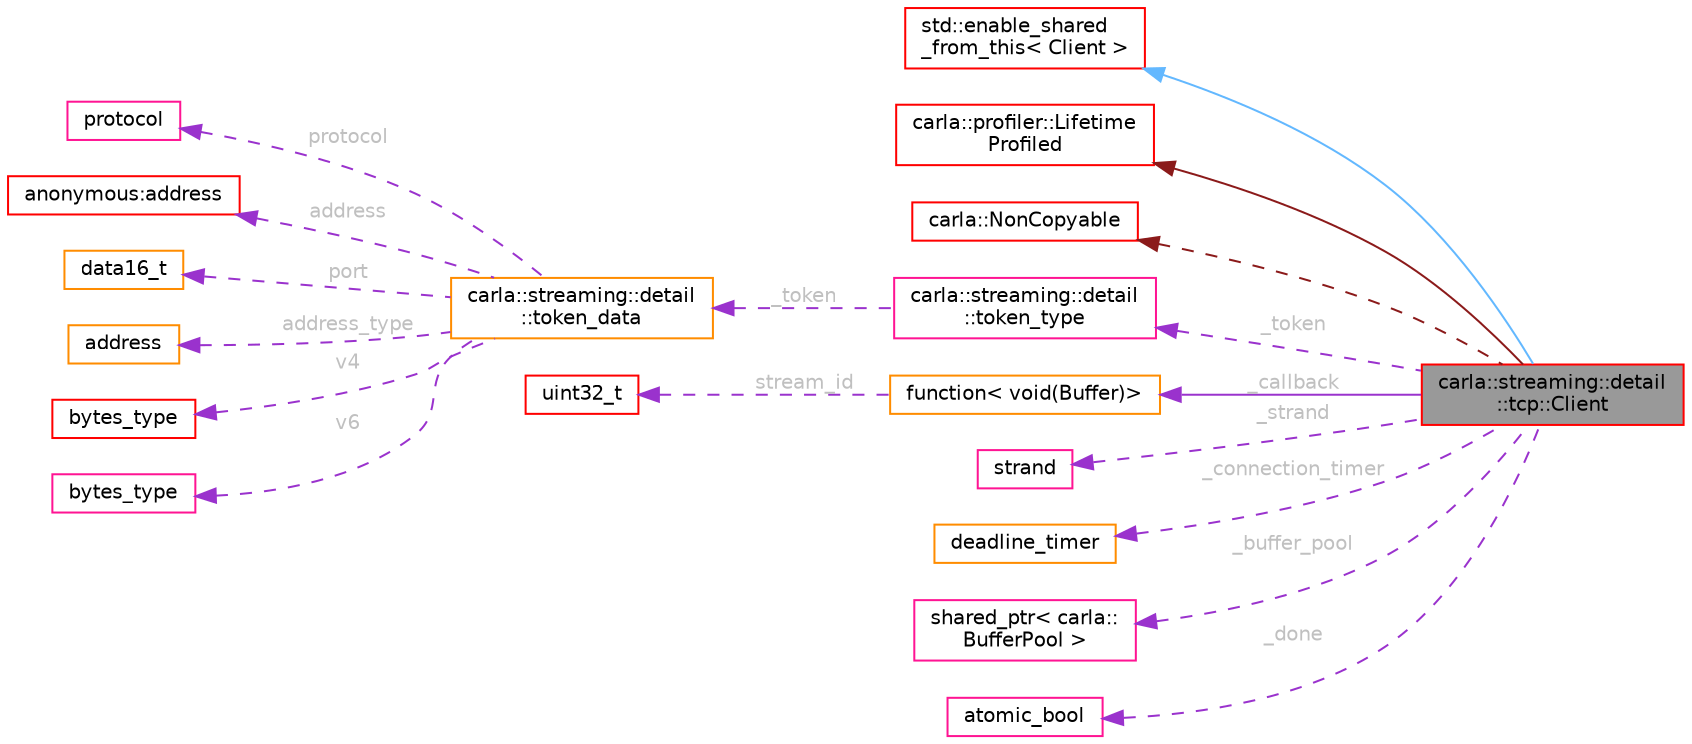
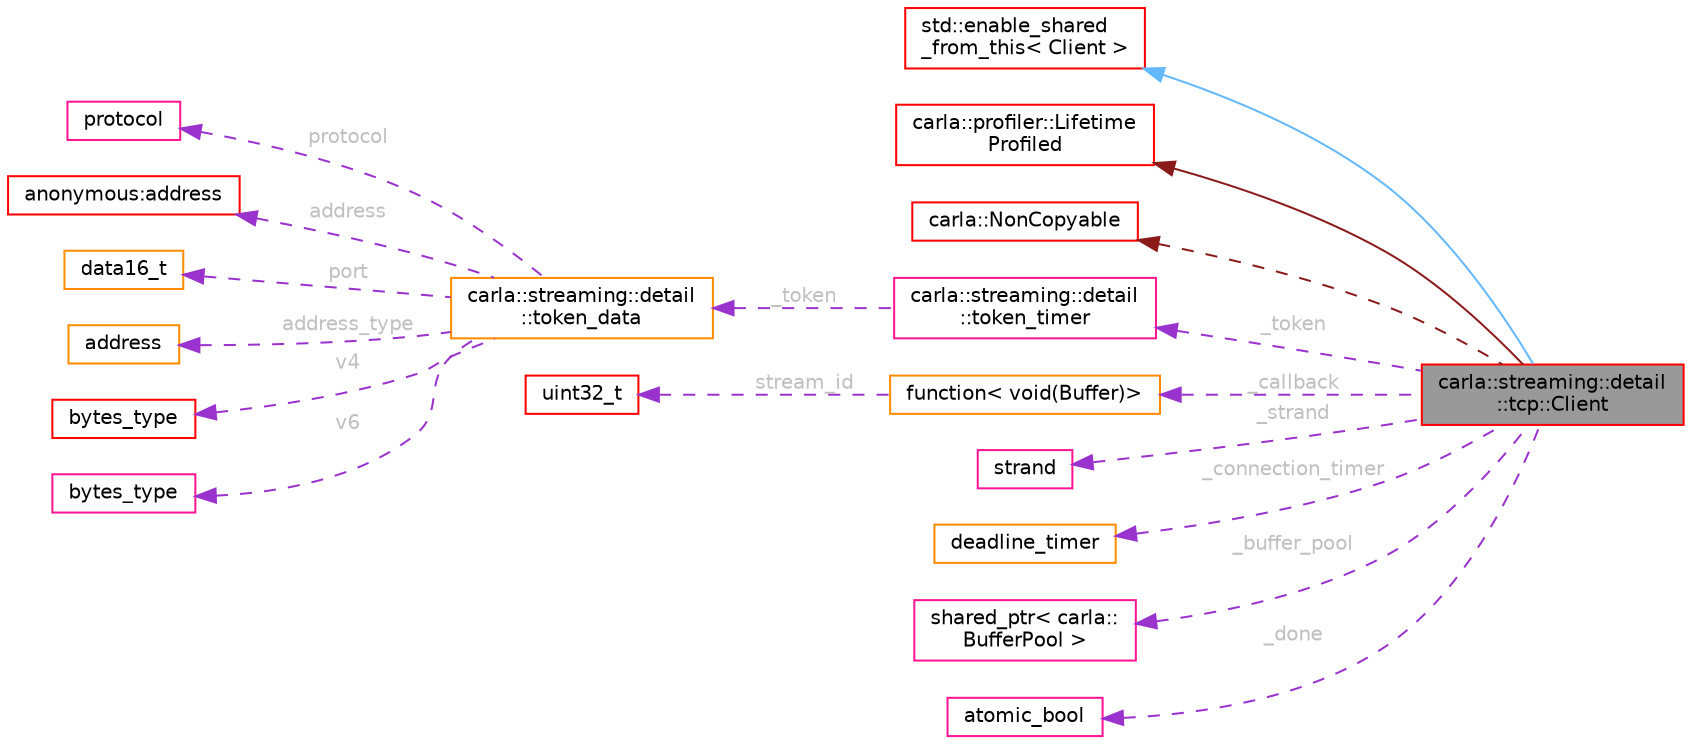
  digraph {
    rankdir=LR
    node [color=red fillcolor=white fontname=Helvetica fontsize=10 shape=box style=filled]
    edge [color=darkorchid3 dir=back fontname=Helvetica fontsize=10 labelfontname=Helvetica labelfontsize=10 style=dashed fontcolor=grey]
    n1 [fillcolor=grey60 fontcolor=black height=0.2 label="carla::streaming::detail\l::tcp::Client" width=0.4]
    n2 [height=0.2 label="std::enable_shared\l_from_this\< Client \>" width=0.4]
    n3 [height=0.2 label="carla::profiler::Lifetime\lProfiled" width=0.4]
    n4 [height=0.2 label="carla::NonCopyable" width=0.4]
-   n5 [color=deeppink height=0.2 label="carla::streaming::detail\l::token_type" width=0.4]
+   n5 [color=deeppink height=0.2 label="carla::streaming::detail\l::token_timer" width=0.4]
    n6 [color=darkorange height=0.2 label="carla::streaming::detail\l::token_data" width=0.4]
    n7 [color=deeppink height=0.2 label=protocol width=0.4]
    n8 [height=0.2 label="anonymous:address" width=0.4]
    n9 [height=0.2 label=uint32_t width=0.4]
    n10 [color=darkorange height=0.2 label="function\< void(Buffer)\>" width=0.4]
    n11 [color=darkorange height=0.2 label=data16_t width=0.4]
    n12 [color=darkorange height=0.2 label=address width=0.4]
    n13 [height=0.2 label=bytes_type width=0.4]
    n14 [color=deeppink height=0.2 label=bytes_type width=0.4]
    n15 [color=deeppink height=0.2 label=strand width=0.4]
    n16 [color=darkorange height=0.2 label=deadline_timer width=0.4]
    n17 [color=deeppink height=0.2 label="shared_ptr\< carla::\lBufferPool \>" width=0.4]
    n18 [color=deeppink height=0.2 label=atomic_bool width=0.4]
    n2 -> n1 [color=steelblue1 style=solid fontcolor=""]
    n3 -> n1 [color=firebrick4 style=solid fontcolor=""]
    n4 -> n1 [color=firebrick4 fontcolor=""]
    n5 -> n1 [label=" _token"]
    n6 -> n5 [label=" _token"]
    n7 -> n6 [label=" protocol"]
    n8 -> n6 [label=" address"]
    n9 -> n10 [label=" stream_id"]
-   n10 -> n1 [label=" _callback" style=solid]
+   n10 -> n1 [label=" _callback"]
    n11 -> n6 [label=" port"]
    n12 -> n6 [label=" address_type"]
    n13 -> n6 [label=" v4"]
    n14 -> n6 [label=" v6"]
    n15 -> n1 [label=" _strand"]
    n16 -> n1 [label=" _connection_timer"]
    n17 -> n1 [label=" _buffer_pool"]
    n18 -> n1 [label=" _done"]
  }
